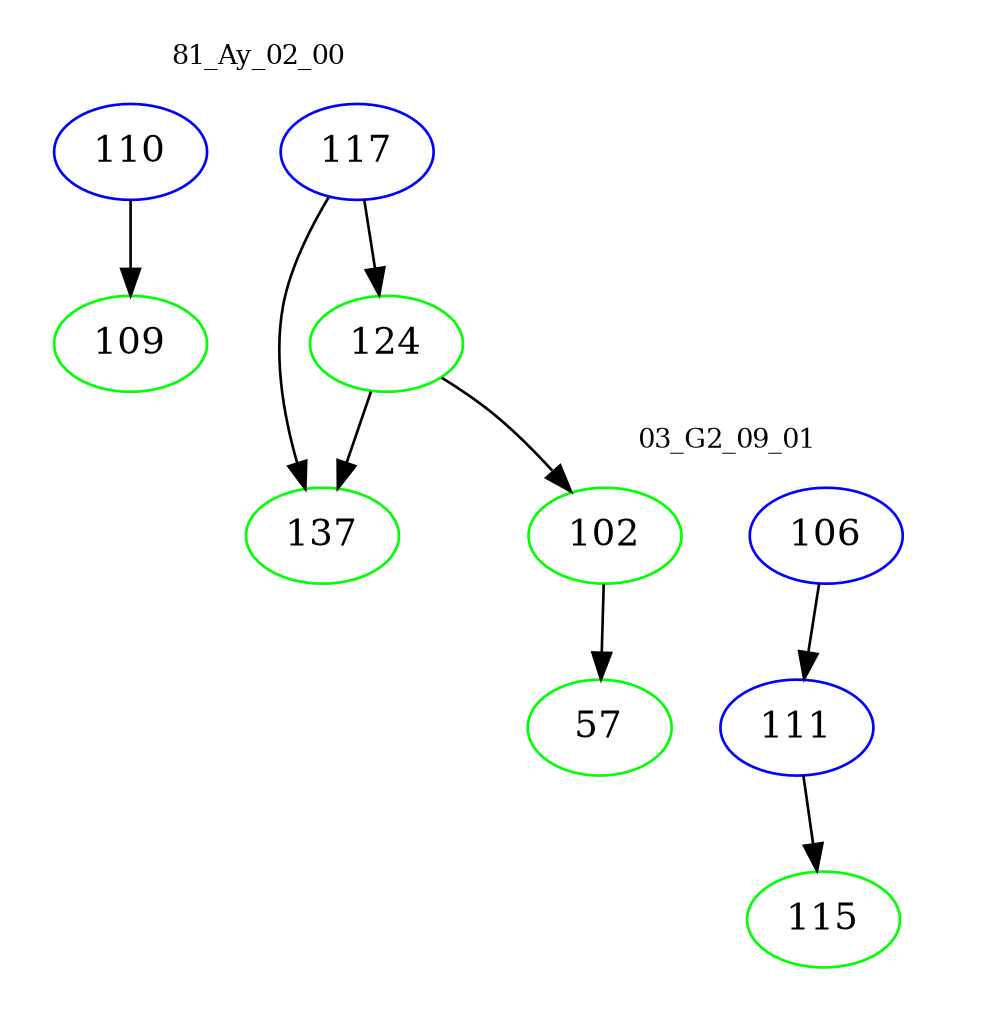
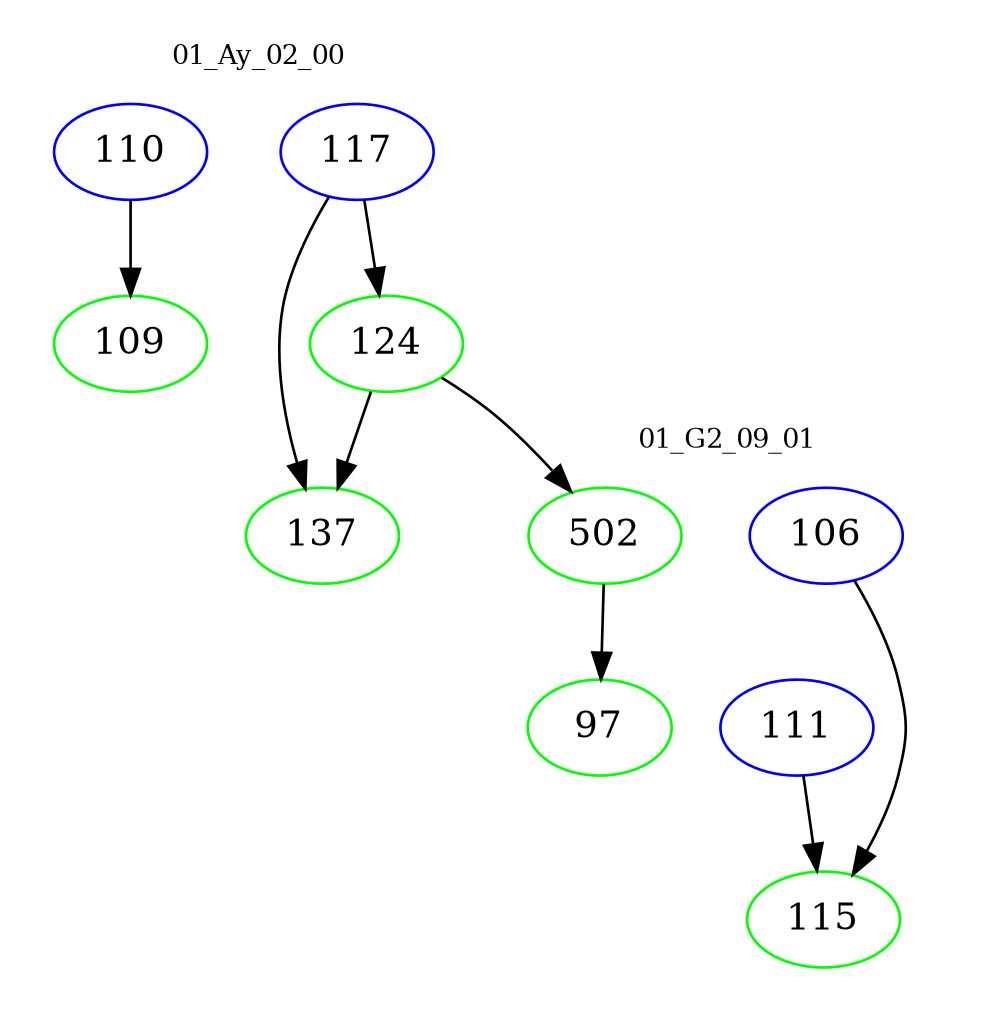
  digraph {
    node [color=green]
    edge [color=black]
    n1 [color=blue label=117]
    n2 [color=blue label=110]
    n3 [label=124]
    n4 [label=109]
    n5 [label=137]
    n6 [color=blue label=106]
-   n7 [label=102]
+   n7 [label=502]
    n8 [color=blue label=111]
-   n9 [label=57]
+   n9 [label=97]
    n10 [label=115]
    subgraph cluster_1 {
      color=white
      fontsize=10
-     label="81_Ay_02_00"
+     label="01_Ay_02_00"
      n1
      n2
      n3
      n4
      n5
    }
    subgraph cluster_2 {
      color=white
      fontsize=10
-     label="03_G2_09_01"
+     label="01_G2_09_01"
      n6
      n7
      n8
      n9
      n10
    }
    n1 -> n3
    n1 -> n5
    n2 -> n4
    n3 -> n5
    n3 -> n7
-   n6 -> n8
+   n6 -> n10
    n7 -> n9
    n8 -> n10
  }
